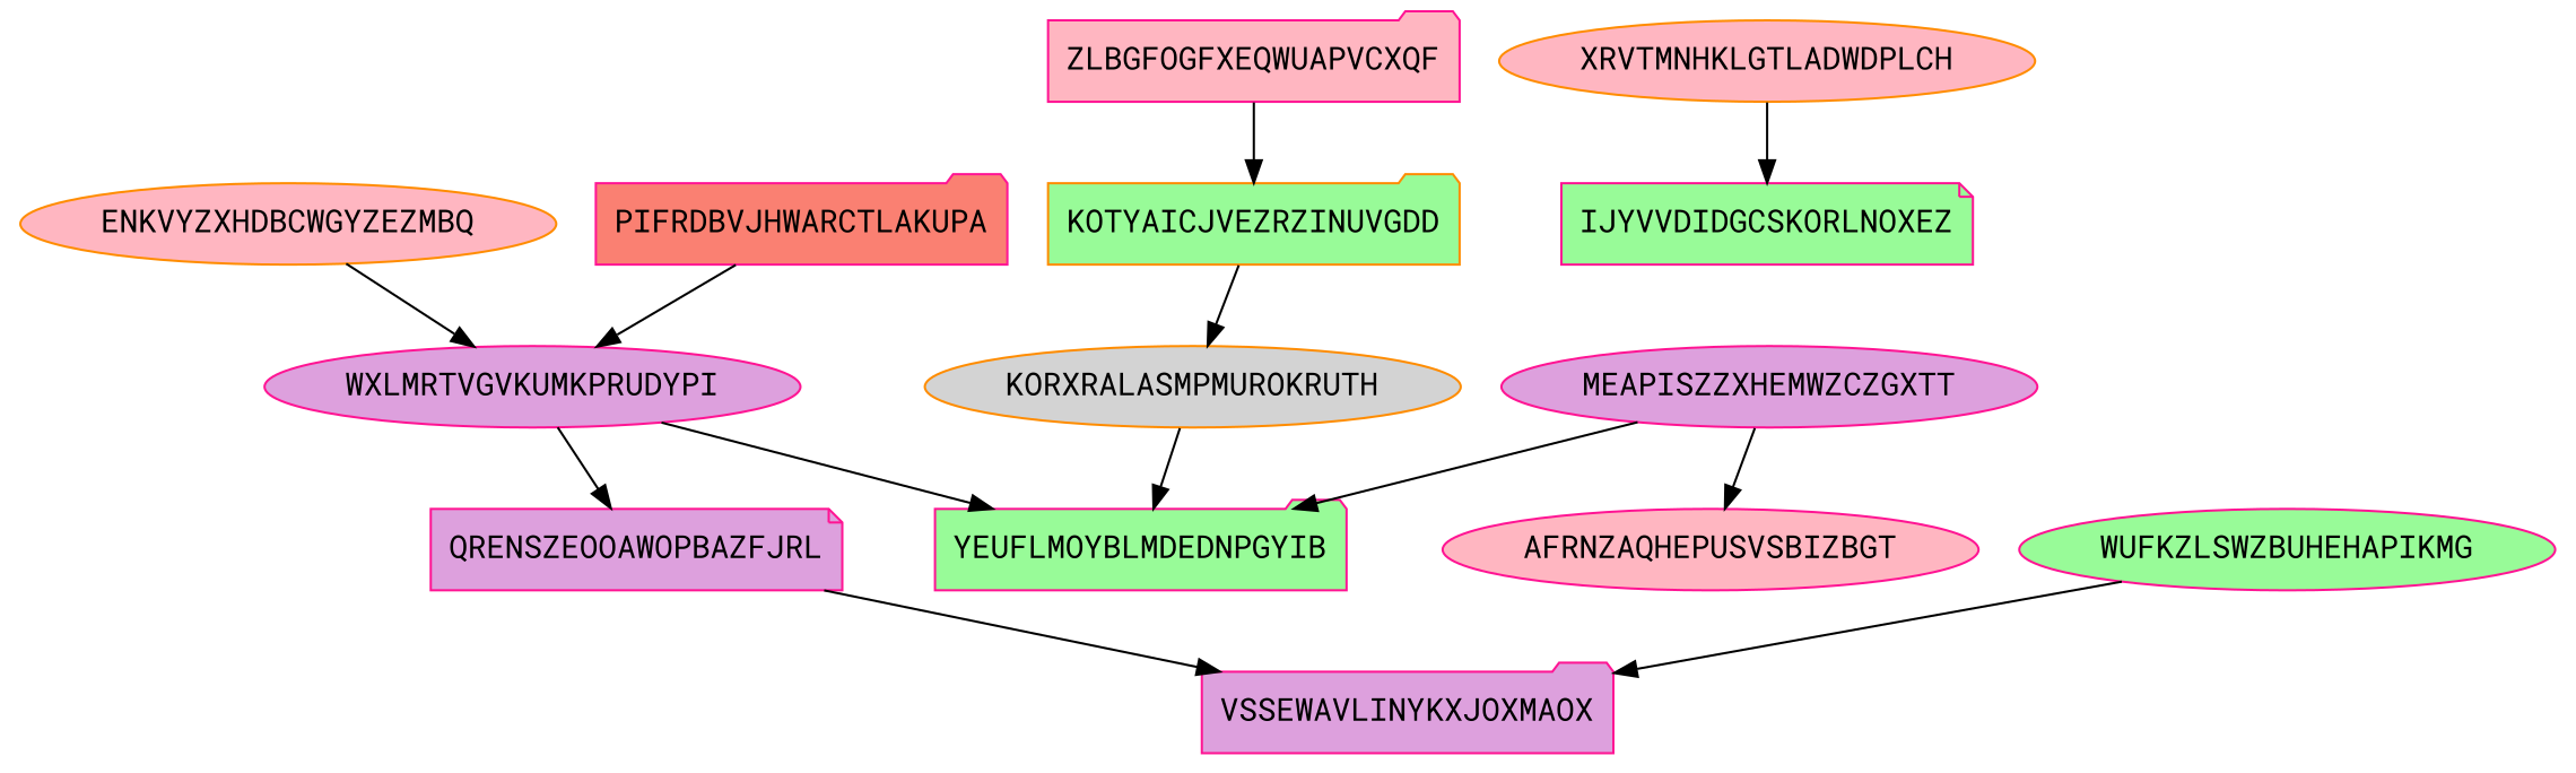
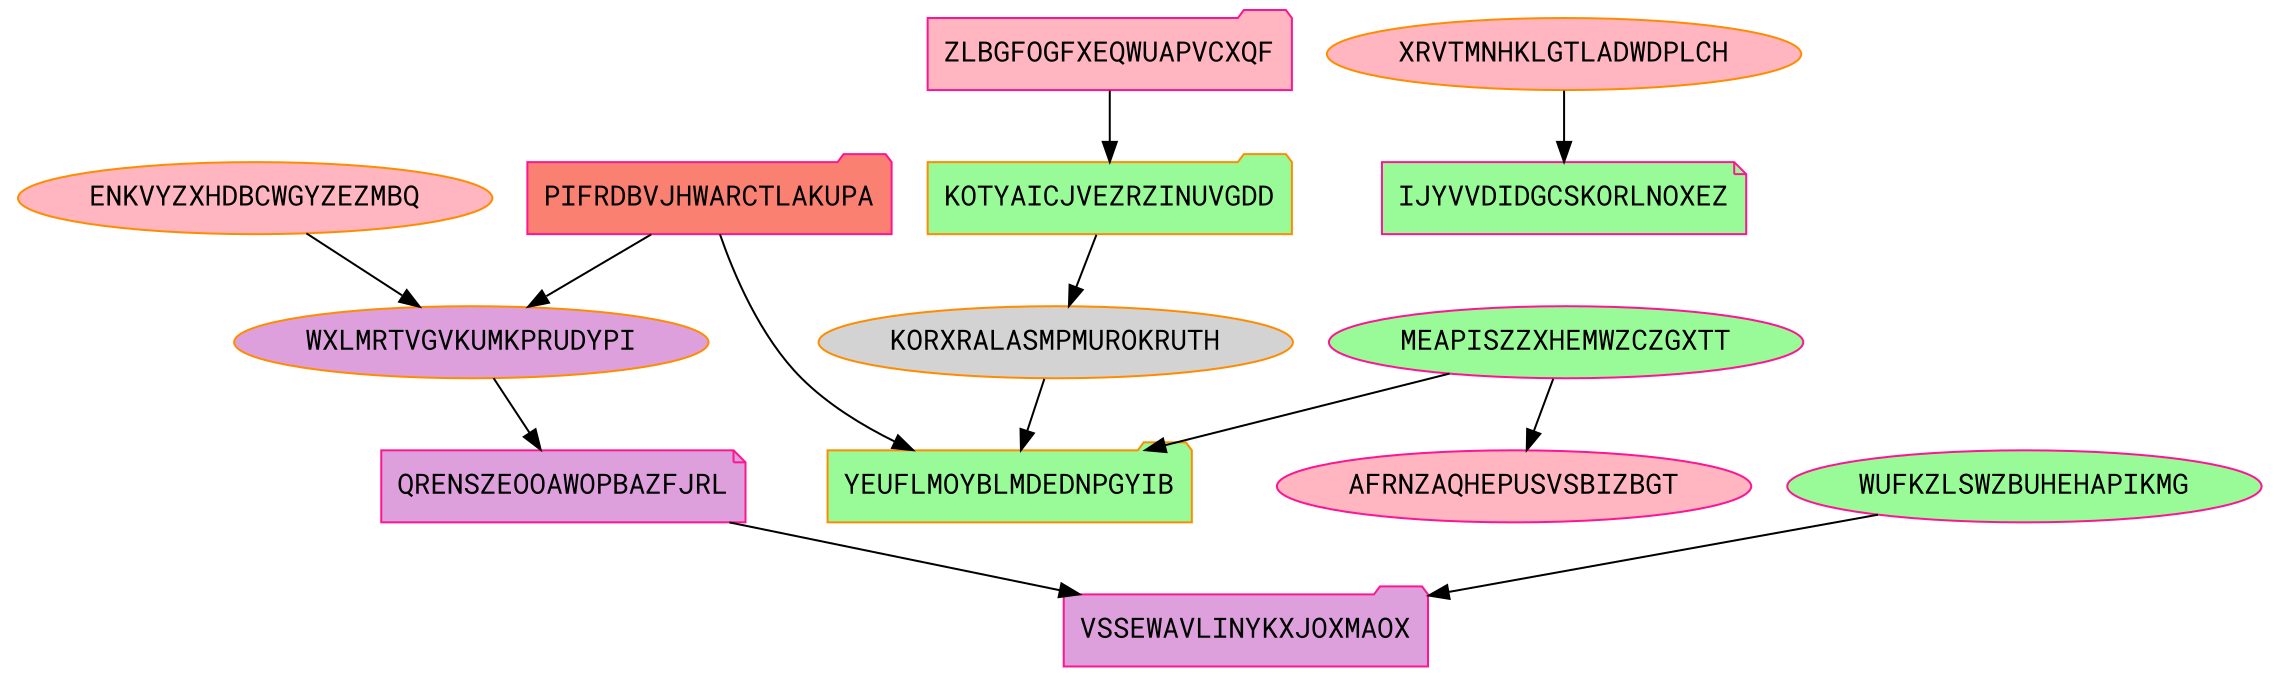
  digraph {
    fontname="Roboto Mono"
    node [Weight=12 color=deeppink fillcolor=plum fontname="Roboto Mono" shape=ellipse style=filled]
    edge [Weight=20 fontname="Roboto Mono"]
    PIFRDBVJHWARCTLAKUPA [Weight=16 fillcolor=salmon shape=folder]
-   WXLMRTVGVKUMKPRUDYPI [Weight=15]
-   YEUFLMOYBLMDEDNPGYIB [Weight=10 fillcolor=palegreen shape=folder]
+   WXLMRTVGVKUMKPRUDYPI [Weight=15 color=darkorange]
+   YEUFLMOYBLMDEDNPGYIB [Weight=10 color=darkorange fillcolor=palegreen shape=folder]
    QRENSZEOOAWOPBAZFJRL [Weight=14 shape=note]
    WUFKZLSWZBUHEHAPIKMG [Weight=18 fillcolor=palegreen]
    VSSEWAVLINYKXJOXMAOX [Weight=13 shape=folder]
    XRVTMNHKLGTLADWDPLCH [Weight=20 color=darkorange fillcolor=lightpink]
    IJYVVDIDGCSKORLNOXEZ [Weight=10 fillcolor=palegreen shape=note]
    ZLBGFOGFXEQWUAPVCXQF [fillcolor=lightpink shape=folder]
    KOTYAICJVEZRZINUVGDD [color=darkorange fillcolor=palegreen shape=folder]
    KORXRALASMPMUROKRUTH [Weight=11 color=darkorange fillcolor=lightgrey]
    ENKVYZXHDBCWGYZEZMBQ [color=darkorange fillcolor=lightpink]
    AFRNZAQHEPUSVSBIZBGT [Weight=13 fillcolor=lightpink]
-   MEAPISZZXHEMWZCZGXTT [Weight=16]
+   MEAPISZZXHEMWZCZGXTT [Weight=16 fillcolor=palegreen]
    PIFRDBVJHWARCTLAKUPA -> WXLMRTVGVKUMKPRUDYPI [Weight=19]
-   WXLMRTVGVKUMKPRUDYPI -> YEUFLMOYBLMDEDNPGYIB
+   PIFRDBVJHWARCTLAKUPA -> YEUFLMOYBLMDEDNPGYIB
    WXLMRTVGVKUMKPRUDYPI -> QRENSZEOOAWOPBAZFJRL [Weight=16]
    QRENSZEOOAWOPBAZFJRL -> VSSEWAVLINYKXJOXMAOX
    WUFKZLSWZBUHEHAPIKMG -> VSSEWAVLINYKXJOXMAOX
    XRVTMNHKLGTLADWDPLCH -> IJYVVDIDGCSKORLNOXEZ [Weight=14]
    ZLBGFOGFXEQWUAPVCXQF -> KOTYAICJVEZRZINUVGDD [Weight=16]
    KOTYAICJVEZRZINUVGDD -> KORXRALASMPMUROKRUTH [Weight=12]
    KORXRALASMPMUROKRUTH -> YEUFLMOYBLMDEDNPGYIB [Weight=15]
    ENKVYZXHDBCWGYZEZMBQ -> WXLMRTVGVKUMKPRUDYPI [Weight=14]
    MEAPISZZXHEMWZCZGXTT -> YEUFLMOYBLMDEDNPGYIB [Weight=16]
    MEAPISZZXHEMWZCZGXTT -> AFRNZAQHEPUSVSBIZBGT
  }
